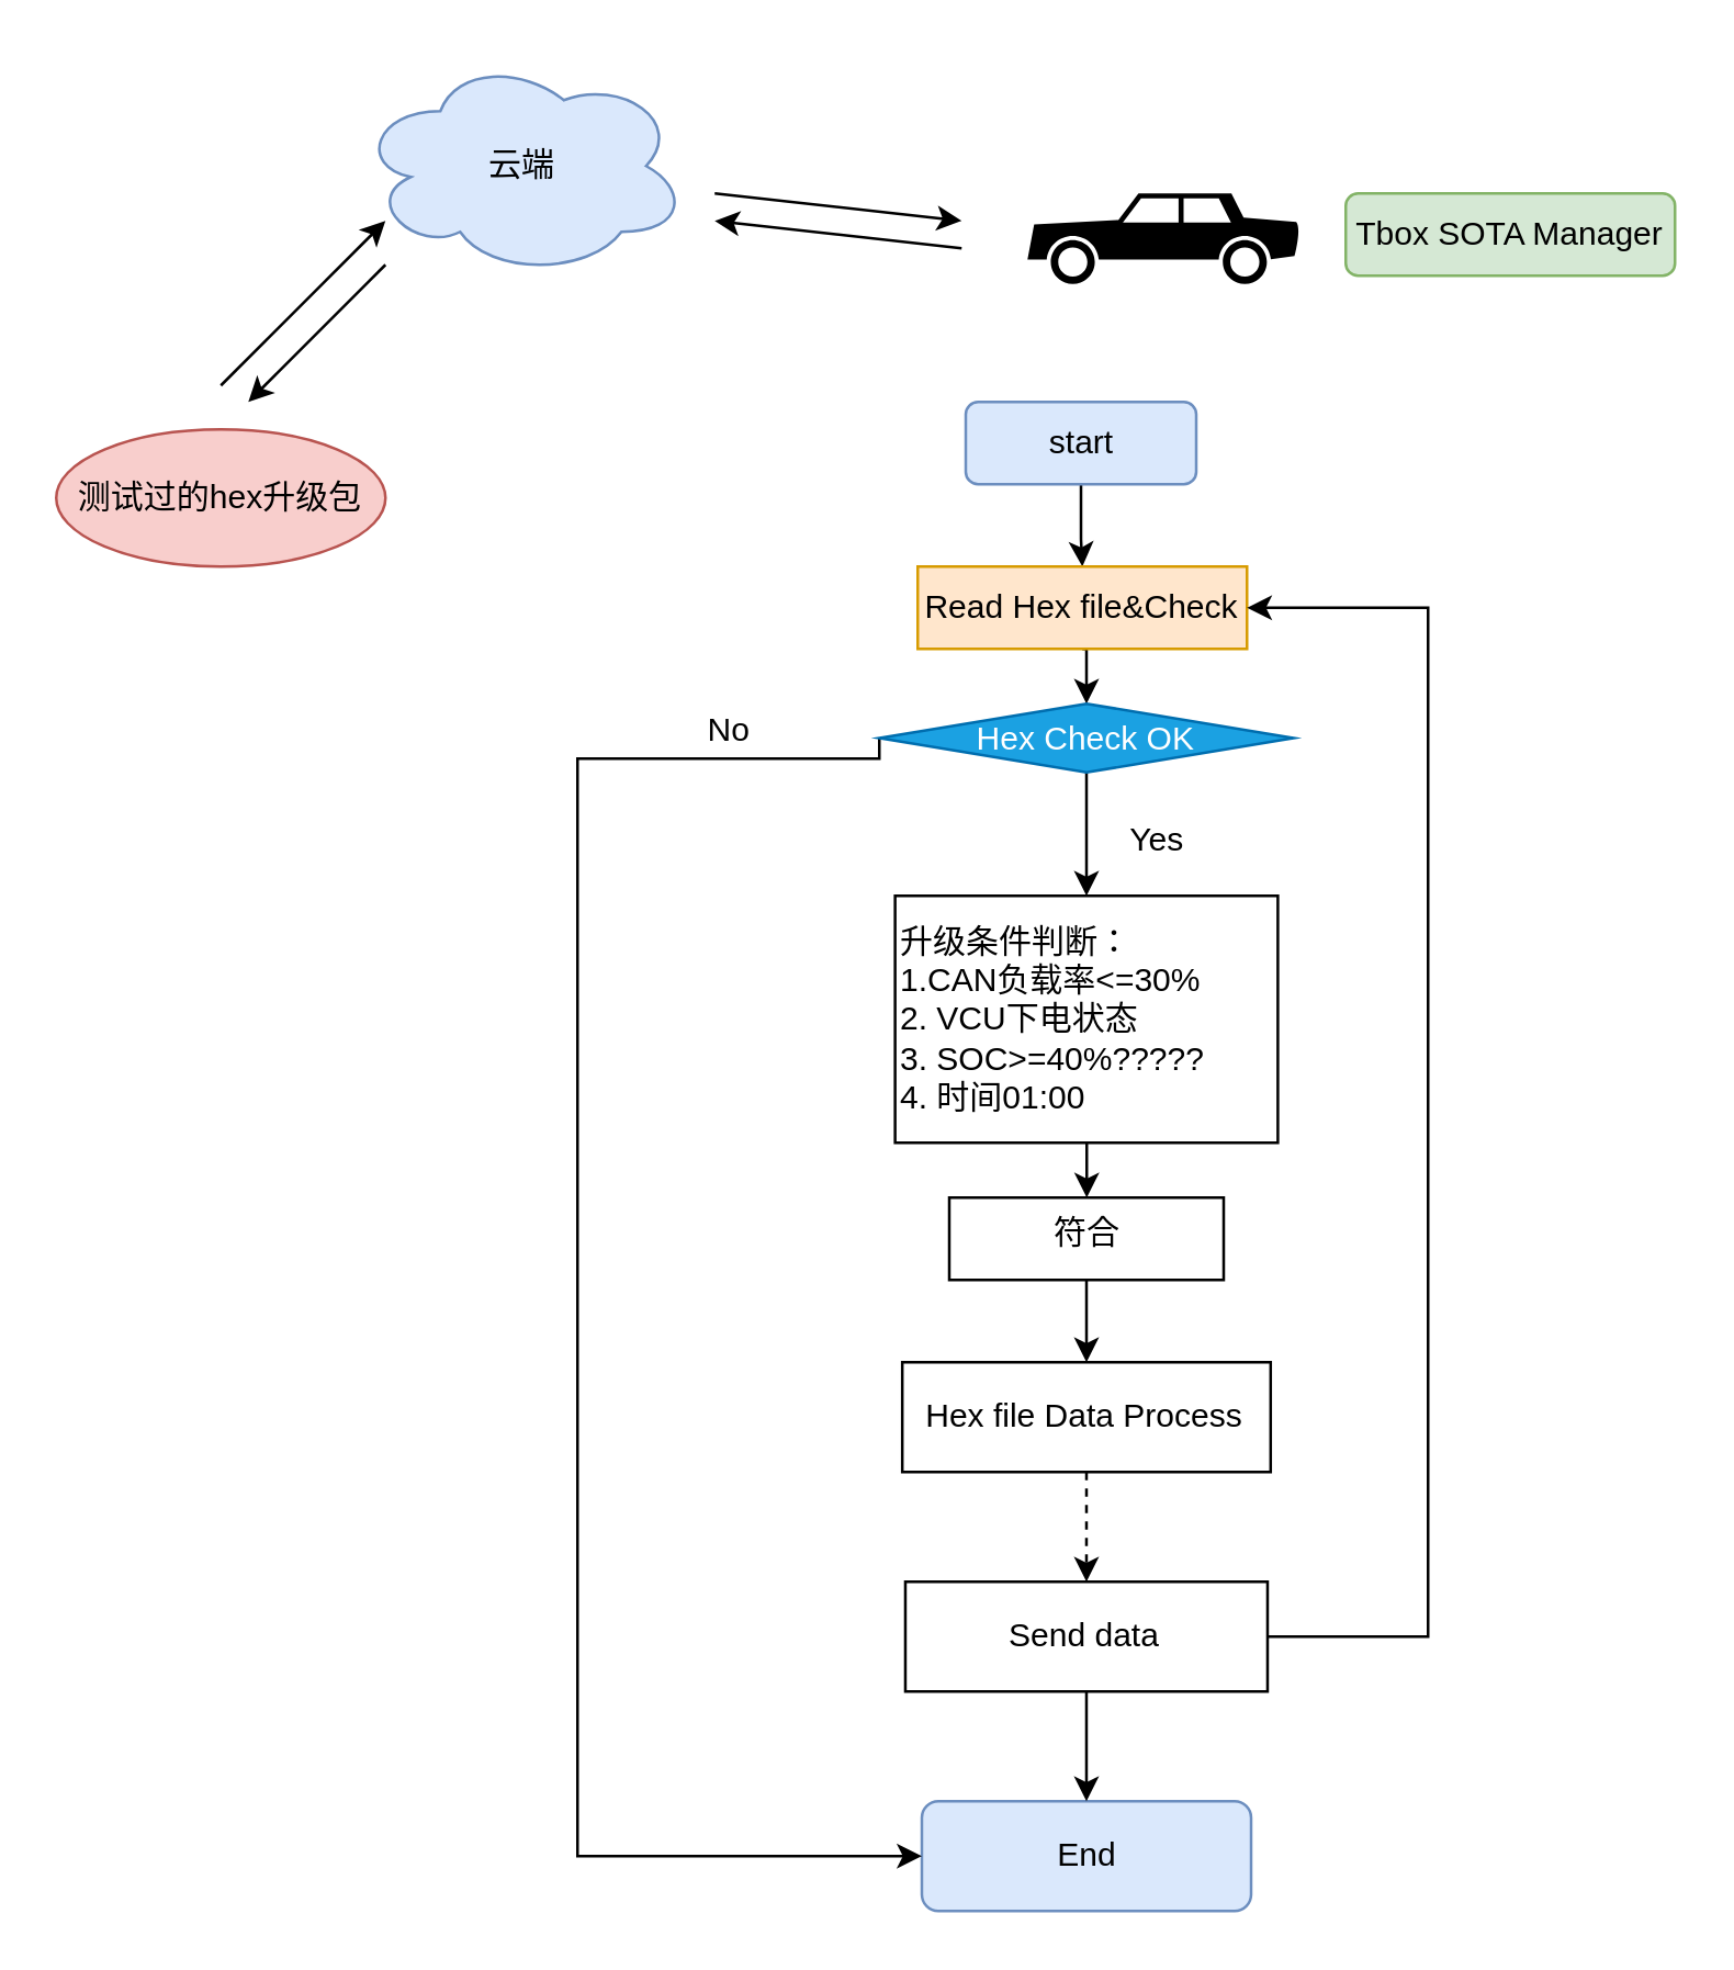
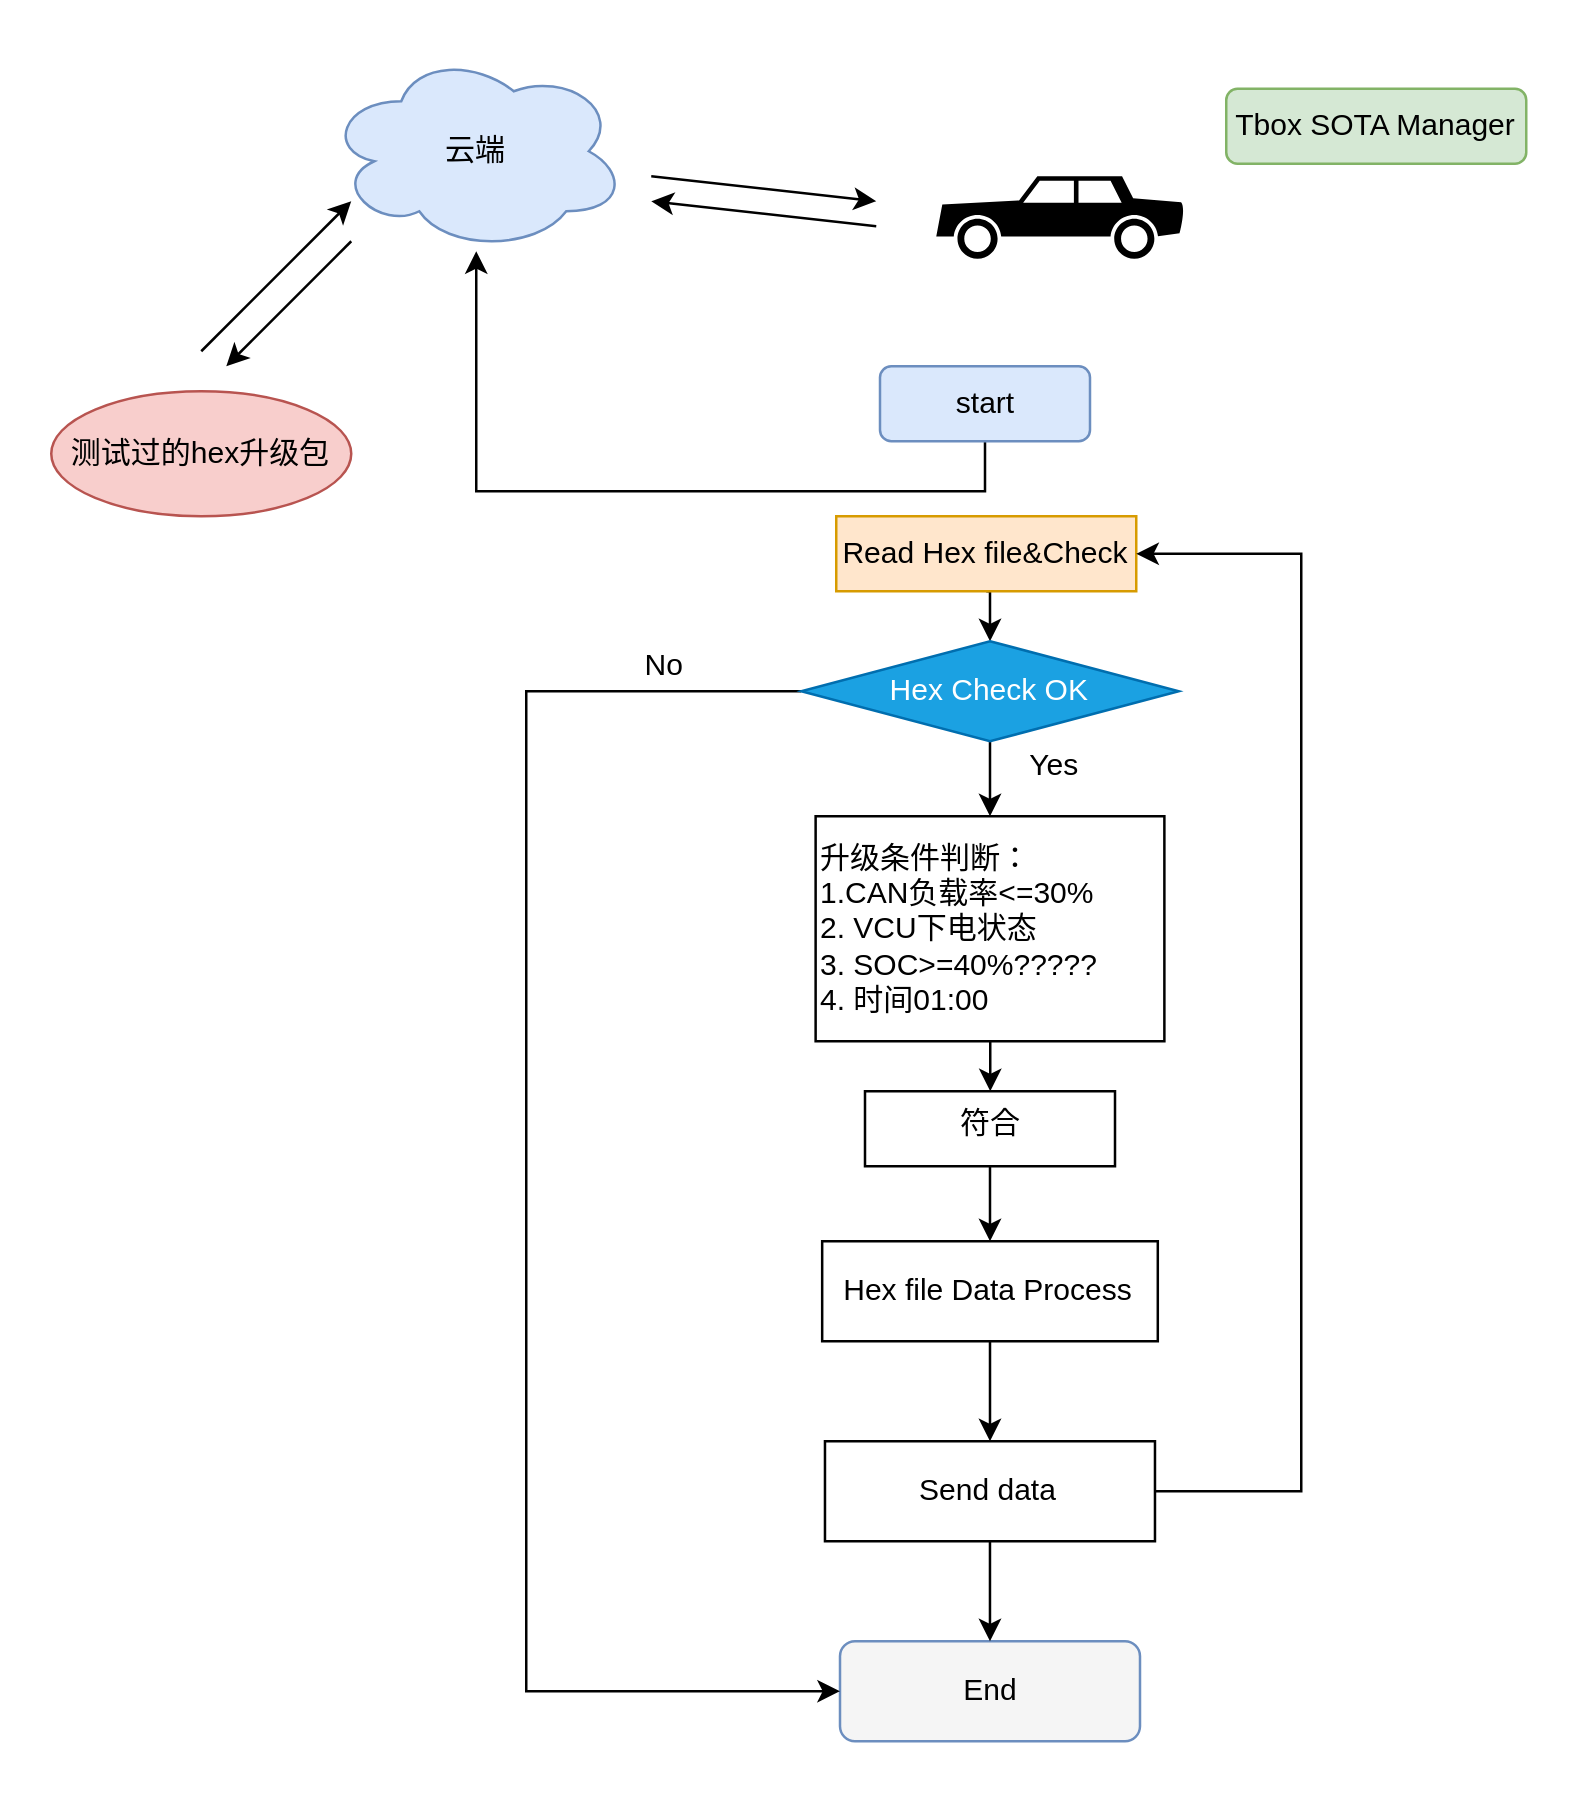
  <mxCell id="0" />
  <mxCell id="1" parent="0" />
  <mxCell id="2" style="edgeStyle=orthogonalEdgeStyle;rounded=0;orthogonalLoop=1;jettySize=auto;html=1;exitX=0.5;exitY=1;exitDx=0;exitDy=0;" edge="1" parent="1" source="3" target="29"><mxGeometry relative="1" as="geometry" /></mxCell>
  <mxCell id="3" value="符合" style="whiteSpace=wrap;html=1;shadow=0;fontFamily=Helvetica;fontSize=12;align=center;strokeWidth=1;spacing=6;spacingTop=-4;rounded=0;" parent="1" vertex="1"><mxGeometry x="345.5" y="436" width="100" height="30" as="geometry" /></mxCell>
- <mxCell id="4" value="End" style="rounded=1;whiteSpace=wrap;html=1;fontSize=12;glass=0;strokeWidth=1;shadow=0;fillColor=#dae8fc;strokeColor=#6c8ebf;" parent="1" vertex="1"><mxGeometry x="335.5" y="656" width="120" height="40" as="geometry" /></mxCell>
+ <mxCell id="4" value="End" style="rounded=1;whiteSpace=wrap;html=1;fontSize=12;glass=0;strokeWidth=1;shadow=0;fillColor=#f5f5f5;strokeColor=#6c8ebf;" parent="1" vertex="1"><mxGeometry x="335.5" y="656" width="120" height="40" as="geometry" /></mxCell>
  <mxCell id="5" value="云端" style="ellipse;shape=cloud;whiteSpace=wrap;html=1;fillColor=#dae8fc;strokeColor=#6c8ebf;" vertex="1" parent="1"><mxGeometry x="130" y="20" width="120" height="80" as="geometry" /></mxCell>
  <mxCell id="6" value="" style="endArrow=classic;html=1;" edge="1" parent="1"><mxGeometry width="50" height="50" relative="1" as="geometry"><mxPoint x="80" y="140" as="sourcePoint" /><mxPoint x="140" y="80" as="targetPoint" /></mxGeometry></mxCell>
  <mxCell id="7" value="" style="endArrow=classic;html=1;" edge="1" parent="1"><mxGeometry width="50" height="50" relative="1" as="geometry"><mxPoint x="260" y="70" as="sourcePoint" /><mxPoint x="350" y="80" as="targetPoint" /></mxGeometry></mxCell>
- <mxCell id="8" value="Tbox SOTA Manager" style="rounded=1;whiteSpace=wrap;html=1;fillColor=#d5e8d4;strokeColor=#82b366;" vertex="1" parent="1"><mxGeometry x="490" y="70" width="120" height="30" as="geometry" /></mxCell>
+ <mxCell id="8" value="Tbox SOTA Manager" style="rounded=1;whiteSpace=wrap;html=1;fillColor=#d5e8d4;strokeColor=#82b366;" vertex="1" parent="1"><mxGeometry x="490" y="35" width="120" height="30" as="geometry" /></mxCell>
  <mxCell id="9" value="" style="endArrow=classic;html=1;" edge="1" parent="1"><mxGeometry width="50" height="50" relative="1" as="geometry"><mxPoint x="350" y="90" as="sourcePoint" /><mxPoint x="260" y="80" as="targetPoint" /></mxGeometry></mxCell>
  <mxCell id="10" value="" style="shape=mxgraph.signs.transportation.car_2;html=1;pointerEvents=1;fillColor=#000000;strokeColor=none;verticalLabelPosition=bottom;verticalAlign=top;align=center;" vertex="1" parent="1"><mxGeometry x="374" y="70" width="100" height="33" as="geometry" /></mxCell>
  <mxCell id="11" value="" style="shape=image;html=1;verticalAlign=top;verticalLabelPosition=bottom;labelBackgroundColor=#ffffff;imageAspect=0;aspect=fixed;image=https://cdn2.iconfinder.com/data/icons/tools-and-devices/128/Key.png" vertex="1" parent="1"><mxGeometry x="300" y="48" width="20" height="20" as="geometry" /></mxCell>
  <mxCell id="12" value="" style="shape=image;html=1;verticalAlign=top;verticalLabelPosition=bottom;labelBackgroundColor=#ffffff;imageAspect=0;aspect=fixed;image=https://cdn4.iconfinder.com/data/icons/music-ui-solid-24px/24/unlock_access_decrypt_open-2-128.png" vertex="1" parent="1"><mxGeometry x="412.5" y="39.5" width="23" height="23" as="geometry" /></mxCell>
  <mxCell id="13" value="" style="shape=image;html=1;verticalAlign=top;verticalLabelPosition=bottom;labelBackgroundColor=#ffffff;imageAspect=0;aspect=fixed;image=https://cdn2.iconfinder.com/data/icons/tools-and-devices/128/Key.png" vertex="1" parent="1"><mxGeometry x="80" y="96" width="20" height="20" as="geometry" /></mxCell>
  <mxCell id="14" value="" style="endArrow=classic;html=1;" edge="1" parent="1"><mxGeometry width="50" height="50" relative="1" as="geometry"><mxPoint x="140" y="96" as="sourcePoint" /><mxPoint x="90" y="146" as="targetPoint" /></mxGeometry></mxCell>
  <mxCell id="15" value="测试过的hex升级包" style="ellipse;whiteSpace=wrap;html=1;fillColor=#f8cecc;strokeColor=#b85450;" vertex="1" parent="1"><mxGeometry x="20" y="156" width="120" height="50" as="geometry" /></mxCell>
- <mxCell id="16" style="edgeStyle=orthogonalEdgeStyle;rounded=0;orthogonalLoop=1;jettySize=auto;html=1;exitX=0.5;exitY=1;exitDx=0;exitDy=0;" edge="1" parent="1" source="17" target="19"><mxGeometry relative="1" as="geometry" /></mxCell>
+ <mxCell id="16" style="edgeStyle=orthogonalEdgeStyle;rounded=0;orthogonalLoop=1;jettySize=auto;html=1;exitX=0.5;exitY=1;exitDx=0;exitDy=0;" edge="1" parent="1" source="17" target="5"><mxGeometry relative="1" as="geometry" /></mxCell>
  <mxCell id="17" value="start" style="rounded=1;whiteSpace=wrap;html=1;fillColor=#dae8fc;strokeColor=#6c8ebf;" vertex="1" parent="1"><mxGeometry x="351.5" y="146" width="84" height="30" as="geometry" /></mxCell>
  <mxCell id="18" style="edgeStyle=orthogonalEdgeStyle;rounded=0;orthogonalLoop=1;jettySize=auto;html=1;exitX=0.5;exitY=1;exitDx=0;exitDy=0;entryX=0.5;entryY=0;entryDx=0;entryDy=0;" edge="1" parent="1" source="19" target="22"><mxGeometry relative="1" as="geometry" /></mxCell>
  <mxCell id="19" value="Read Hex file&amp;amp;Check" style="rounded=0;whiteSpace=wrap;html=1;fillColor=#ffe6cc;strokeColor=#d79b00;" vertex="1" parent="1"><mxGeometry x="334" y="206" width="120" height="30" as="geometry" /></mxCell>
  <mxCell id="20" style="edgeStyle=orthogonalEdgeStyle;rounded=0;orthogonalLoop=1;jettySize=auto;html=1;exitX=0;exitY=0.5;exitDx=0;exitDy=0;entryX=0;entryY=0.5;entryDx=0;entryDy=0;" edge="1" parent="1" source="22" target="4"><mxGeometry relative="1" as="geometry"><Array as="points"><mxPoint x="210" y="276" /><mxPoint x="210" y="676" /></Array></mxGeometry></mxCell>
  <mxCell id="21" style="edgeStyle=orthogonalEdgeStyle;rounded=0;orthogonalLoop=1;jettySize=auto;html=1;exitX=0.5;exitY=1;exitDx=0;exitDy=0;entryX=0.5;entryY=0;entryDx=0;entryDy=0;" edge="1" parent="1" source="22" target="25"><mxGeometry relative="1" as="geometry" /></mxCell>
- <mxCell id="22" value="Hex Check OK" style="rhombus;whiteSpace=wrap;html=1;fillColor=#1ba1e2;strokeColor=#006EAF;fontColor=#ffffff;" vertex="1" parent="1"><mxGeometry x="320" y="256" width="151" height="25" as="geometry" /></mxCell>
+ <mxCell id="22" value="Hex Check OK" style="rhombus;whiteSpace=wrap;html=1;fillColor=#1ba1e2;strokeColor=#006EAF;fontColor=#ffffff;" vertex="1" parent="1"><mxGeometry x="320" y="256" width="151" height="40" as="geometry" /></mxCell>
  <mxCell id="23" value="No" style="text;html=1;align=center;verticalAlign=middle;resizable=0;points=[];autosize=1;strokeColor=none;" vertex="1" parent="1"><mxGeometry x="250" y="256" width="30" height="20" as="geometry" /></mxCell>
  <mxCell id="24" value="" style="edgeStyle=orthogonalEdgeStyle;rounded=0;orthogonalLoop=1;jettySize=auto;html=1;" edge="1" parent="1" source="25" target="3"><mxGeometry relative="1" as="geometry" /></mxCell>
  <mxCell id="25" value="&lt;div align=&quot;left&quot;&gt;升级条件判断：&lt;/div&gt;&lt;div align=&quot;left&quot;&gt;1.CAN负载率&amp;lt;=30% &lt;br&gt;&lt;/div&gt;&lt;div align=&quot;left&quot;&gt;2. VCU下电状态&lt;/div&gt;&lt;div align=&quot;left&quot;&gt;3. SOC&amp;gt;=40%?????&lt;/div&gt;&lt;div align=&quot;left&quot;&gt;4. 时间01:00&lt;br&gt;&lt;/div&gt;" style="rounded=0;whiteSpace=wrap;html=1;align=left;" vertex="1" parent="1"><mxGeometry x="325.75" y="326" width="139.5" height="90" as="geometry" /></mxCell>
  <mxCell id="26" style="edgeStyle=orthogonalEdgeStyle;rounded=0;orthogonalLoop=1;jettySize=auto;html=1;exitX=0.5;exitY=1;exitDx=0;exitDy=0;" edge="1" parent="1" source="3" target="3"><mxGeometry relative="1" as="geometry" /></mxCell>
  <mxCell id="27" value="Yes" style="text;html=1;align=center;verticalAlign=middle;resizable=0;points=[];autosize=1;strokeColor=none;" vertex="1" parent="1"><mxGeometry x="405.5" y="296" width="30" height="20" as="geometry" /></mxCell>
- <mxCell id="28" style="edgeStyle=orthogonalEdgeStyle;rounded=0;orthogonalLoop=1;jettySize=auto;html=1;exitX=0.5;exitY=1;exitDx=0;exitDy=0;entryX=0.5;entryY=0;entryDx=0;entryDy=0;dashed=1;" edge="1" parent="1" source="29" target="32"><mxGeometry relative="1" as="geometry" /></mxCell>
+ <mxCell id="28" style="edgeStyle=orthogonalEdgeStyle;rounded=0;orthogonalLoop=1;jettySize=auto;html=1;exitX=0.5;exitY=1;exitDx=0;exitDy=0;entryX=0.5;entryY=0;entryDx=0;entryDy=0;" edge="1" parent="1" source="29" target="32"><mxGeometry relative="1" as="geometry" /></mxCell>
  <mxCell id="29" value="Hex file Data Process" style="rounded=0;whiteSpace=wrap;html=1;" vertex="1" parent="1"><mxGeometry x="328.37" y="496" width="134.25" height="40" as="geometry" /></mxCell>
  <mxCell id="30" style="edgeStyle=orthogonalEdgeStyle;rounded=0;orthogonalLoop=1;jettySize=auto;html=1;exitX=0.5;exitY=1;exitDx=0;exitDy=0;" edge="1" parent="1" source="32" target="4"><mxGeometry relative="1" as="geometry" /></mxCell>
  <mxCell id="31" style="edgeStyle=orthogonalEdgeStyle;rounded=0;orthogonalLoop=1;jettySize=auto;html=1;exitX=1;exitY=0.5;exitDx=0;exitDy=0;entryX=1;entryY=0.5;entryDx=0;entryDy=0;" edge="1" parent="1" source="32" target="19"><mxGeometry relative="1" as="geometry"><Array as="points"><mxPoint x="520" y="596" /><mxPoint x="520" y="221" /></Array></mxGeometry></mxCell>
  <mxCell id="32" value="&lt;div&gt;Send data&lt;/div&gt;" style="rounded=0;whiteSpace=wrap;html=1;" vertex="1" parent="1"><mxGeometry x="329.49" y="576" width="132" height="40" as="geometry" /></mxCell>
